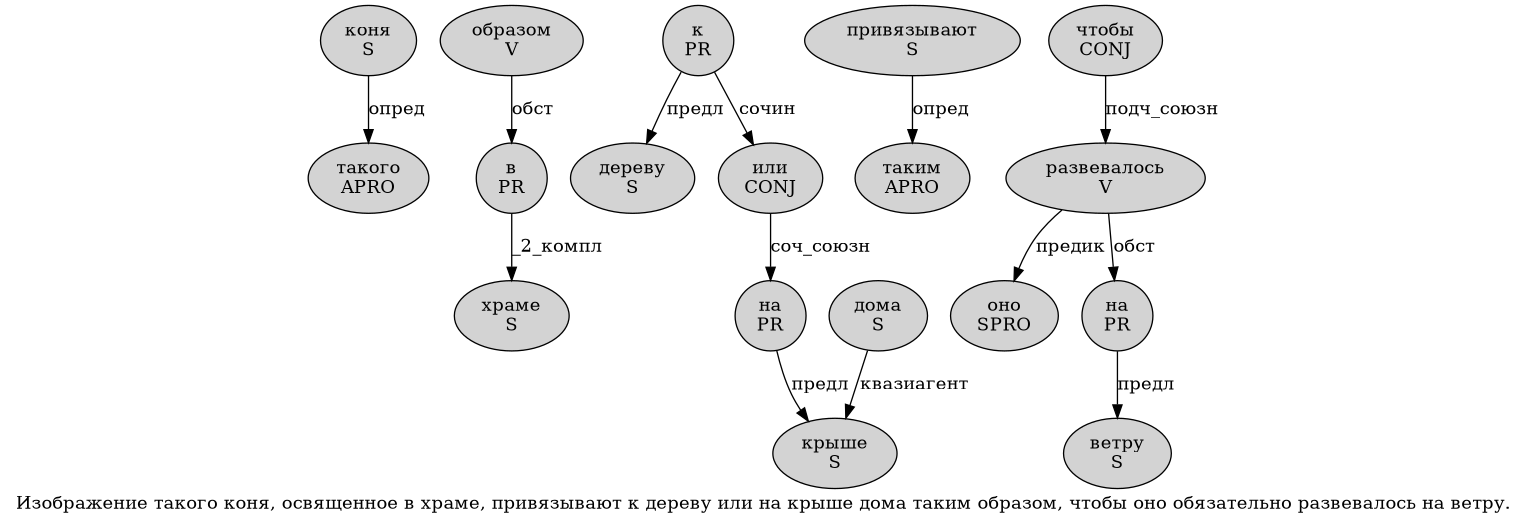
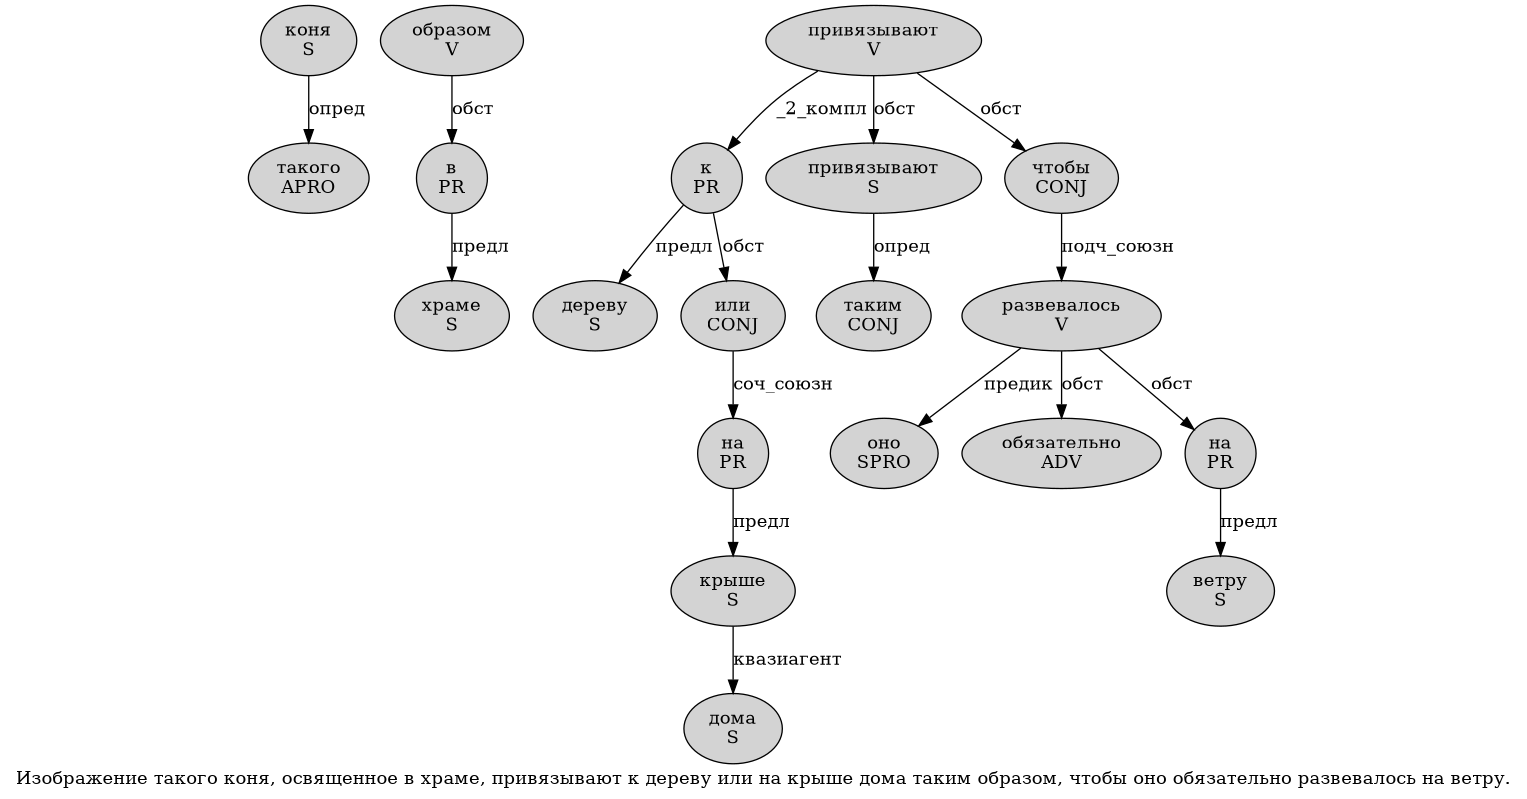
  digraph {
    label="Изображение такого коня, освященное в храме, привязывают к дереву или на крыше дома таким образом, чтобы оно обязательно развевалось на ветру."
    node [fillcolor=lightgray penwidth=1 shape=ellipse style=filled]
    n1 [label="коня\nS"]
    n2 [label="такого\nAPRO"]
    n3 [label="образом\nV"]
    n4 [label="в\nPR"]
    n5 [label="храме\nS"]
+   n6 [label="привязывают\nV"]
    n7 [label="к\nPR"]
    n8 [label="привязывают\nS"]
    n9 [label="чтобы\nCONJ"]
    n10 [label="дереву\nS"]
    n11 [label="или\nCONJ"]
-   n12 [label="таким\nAPRO"]
+   n12 [label="таким\nCONJ"]
    n13 [label="развевалось\nV"]
    n14 [label="на\nPR"]
    n15 [label="крыше\nS"]
    n16 [label="дома\nS"]
    n17 [label="оно\nSPRO"]
+   n18 [label="обязательно\nADV"]
    n19 [label="на\nPR"]
    n20 [label="ветру\nS"]
    n1 -> n2 [label="опред"]
    n3 -> n4 [label="обст"]
-   n4 -> n5 [label="_2_компл"]
+   n4 -> n5 [label="предл"]
+   n6 -> n7 [label="_2_компл"]
+   n6 -> n8 [label="обст"]
+   n6 -> n9 [label="обст"]
    n7 -> n10 [label="предл"]
-   n7 -> n11 [label="сочин"]
+   n7 -> n11 [label="обст"]
    n8 -> n12 [label="опред"]
    n9 -> n13 [label="подч_союзн"]
    n11 -> n14 [label="соч_союзн"]
    n13 -> n17 [label="предик"]
+   n13 -> n18 [label="обст"]
    n13 -> n19 [label="обст"]
    n14 -> n15 [label="предл"]
-   n16 -> n15 [label="квазиагент"]
+   n15 -> n16 [label="квазиагент"]
    n19 -> n20 [label="предл"]
  }
